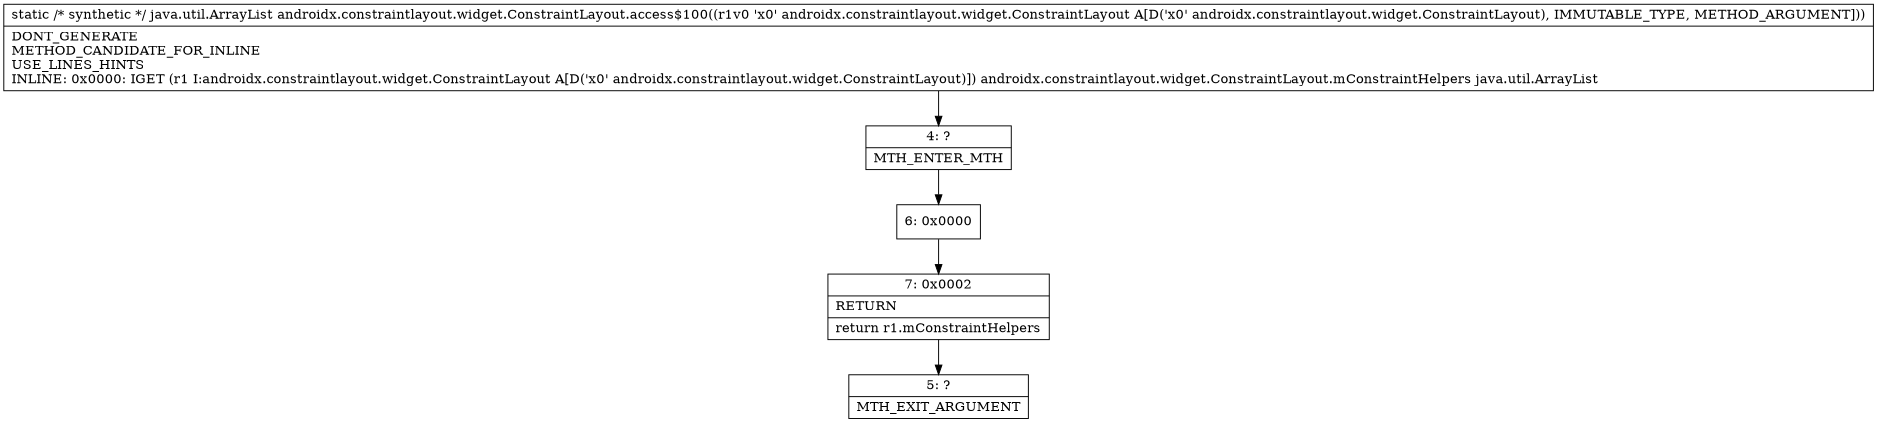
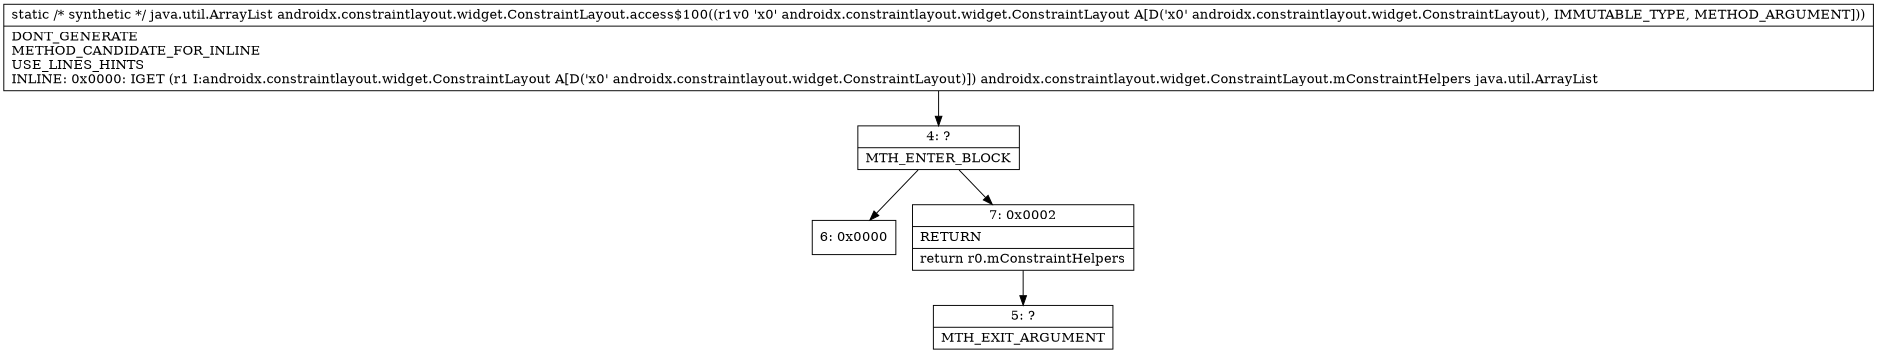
  digraph {
    node [shape=record]
-   n1 [label="{4\:\ ?|MTH_ENTER_MTH\l}"]
+   n1 [label="{4\:\ ?|MTH_ENTER_BLOCK\l}"]
    n2 [label="{6\:\ 0x0000}"]
-   n3 [label="{7\:\ 0x0002|RETURN\l|return r1.mConstraintHelpers\l}"]
+   n3 [label="{7\:\ 0x0002|RETURN\l|return r0.mConstraintHelpers\l}"]
    n4 [label="{5\:\ ?|MTH_EXIT_ARGUMENT\l}"]
    n5 [label="{static \/* synthetic *\/ java.util.ArrayList androidx.constraintlayout.widget.ConstraintLayout.access$100((r1v0 'x0' androidx.constraintlayout.widget.ConstraintLayout A[D('x0' androidx.constraintlayout.widget.ConstraintLayout), IMMUTABLE_TYPE, METHOD_ARGUMENT]))  | DONT_GENERATE\lMETHOD_CANDIDATE_FOR_INLINE\lUSE_LINES_HINTS\lINLINE: 0x0000: IGET  (r1 I:androidx.constraintlayout.widget.ConstraintLayout A[D('x0' androidx.constraintlayout.widget.ConstraintLayout)]) androidx.constraintlayout.widget.ConstraintLayout.mConstraintHelpers java.util.ArrayList\l}"]
    n1 -> n2
-   n2 -> n3
+   n1 -> n3
    n3 -> n4
    n5 -> n1
  }
